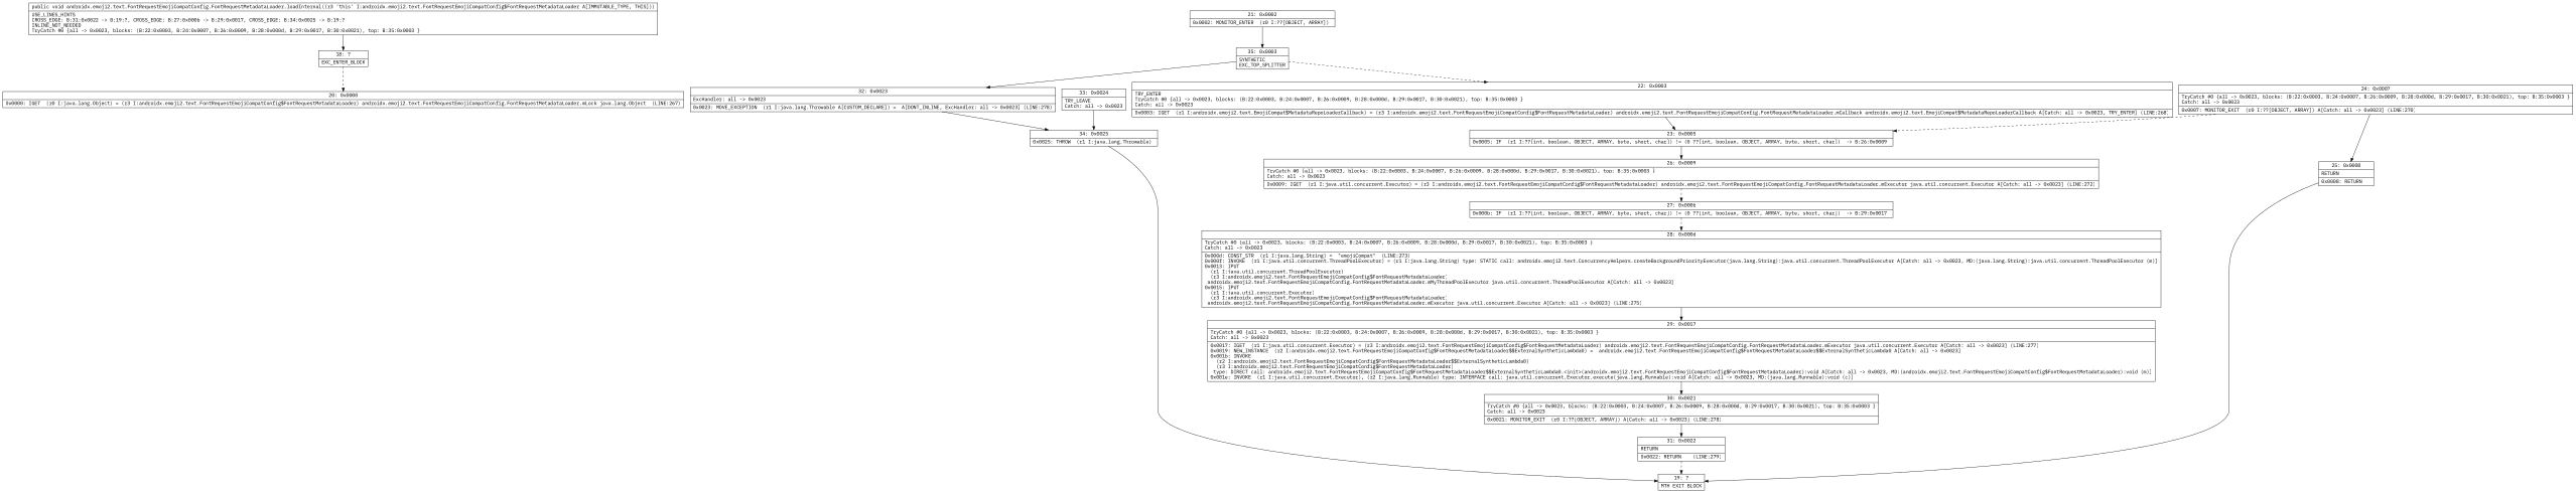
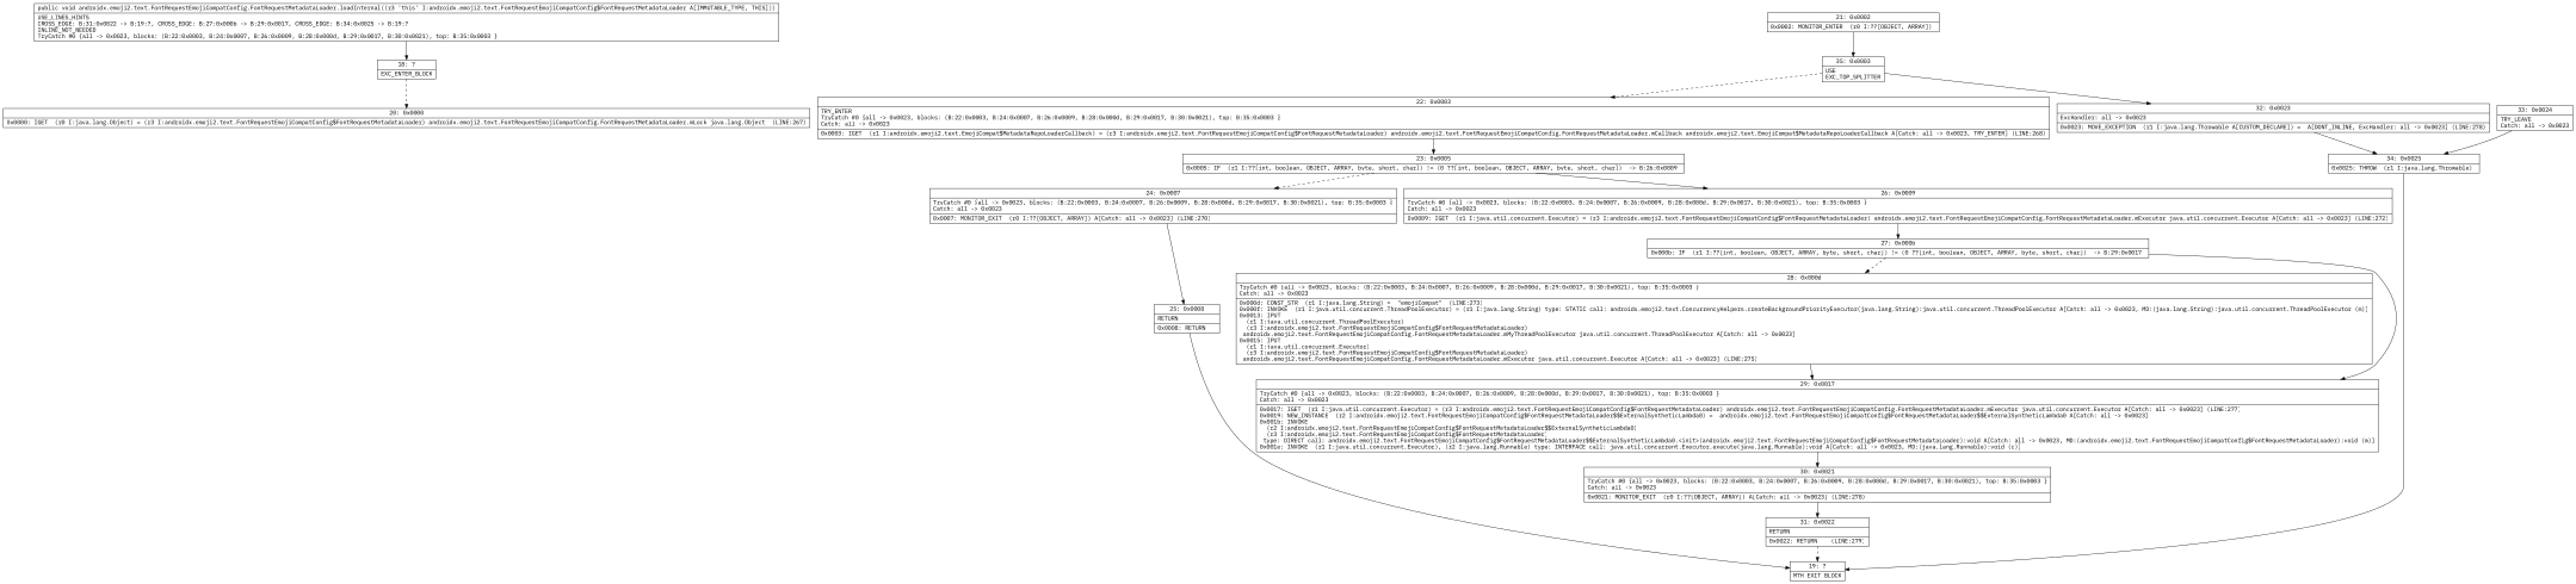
  digraph {
    fontname="IBM Plex Mono"
    node [fontname="IBM Plex Mono" shape=record]
    edge [fontname="IBM Plex Mono"]
    n1 [label="{18\:\ ?|EXC_ENTER_BLOCK\l}"]
    n2 [label="{20\:\ 0x0000|0x0000: IGET  (r0 I:java.lang.Object) = (r3 I:androidx.emoji2.text.FontRequestEmojiCompatConfig$FontRequestMetadataLoader) androidx.emoji2.text.FontRequestEmojiCompatConfig.FontRequestMetadataLoader.mLock java.lang.Object  (LINE:267)\l}"]
    n3 [label="{21\:\ 0x0002|0x0002: MONITOR_ENTER  (r0 I:??[OBJECT, ARRAY]) \l}"]
-   n4 [label="{35\:\ 0x0003|SYNTHETIC\lEXC_TOP_SPLITTER\l}"]
+   n4 [label="{35\:\ 0x0003|USE\lEXC_TOP_SPLITTER\l}"]
    n5 [label="{22\:\ 0x0003|TRY_ENTER\lTryCatch #0 \{all \-\> 0x0023, blocks: (B:22:0x0003, B:24:0x0007, B:26:0x0009, B:28:0x000d, B:29:0x0017, B:30:0x0021), top: B:35:0x0003 \}\lCatch: all \-\> 0x0023\l|0x0003: IGET  (r1 I:androidx.emoji2.text.EmojiCompat$MetadataRepoLoaderCallback) = (r3 I:androidx.emoji2.text.FontRequestEmojiCompatConfig$FontRequestMetadataLoader) androidx.emoji2.text.FontRequestEmojiCompatConfig.FontRequestMetadataLoader.mCallback androidx.emoji2.text.EmojiCompat$MetadataRepoLoaderCallback A[Catch: all \-\> 0x0023, TRY_ENTER] (LINE:268)\l}"]
    n6 [label="{32\:\ 0x0023|ExcHandler: all \-\> 0x0023\l|0x0023: MOVE_EXCEPTION  (r1 I:java.lang.Throwable A[CUSTOM_DECLARE]) =  A[DONT_INLINE, ExcHandler: all \-\> 0x0023] (LINE:278)\l}"]
    n7 [label="{23\:\ 0x0005|0x0005: IF  (r1 I:??[int, boolean, OBJECT, ARRAY, byte, short, char]) != (0 ??[int, boolean, OBJECT, ARRAY, byte, short, char])  \-\> B:26:0x0009 \l}"]
    n8 [label="{34\:\ 0x0025|0x0025: THROW  (r1 I:java.lang.Throwable) \l}"]
    n9 [label="{24\:\ 0x0007|TryCatch #0 \{all \-\> 0x0023, blocks: (B:22:0x0003, B:24:0x0007, B:26:0x0009, B:28:0x000d, B:29:0x0017, B:30:0x0021), top: B:35:0x0003 \}\lCatch: all \-\> 0x0023\l|0x0007: MONITOR_EXIT  (r0 I:??[OBJECT, ARRAY]) A[Catch: all \-\> 0x0023] (LINE:270)\l}"]
    n10 [label="{26\:\ 0x0009|TryCatch #0 \{all \-\> 0x0023, blocks: (B:22:0x0003, B:24:0x0007, B:26:0x0009, B:28:0x000d, B:29:0x0017, B:30:0x0021), top: B:35:0x0003 \}\lCatch: all \-\> 0x0023\l|0x0009: IGET  (r1 I:java.util.concurrent.Executor) = (r3 I:androidx.emoji2.text.FontRequestEmojiCompatConfig$FontRequestMetadataLoader) androidx.emoji2.text.FontRequestEmojiCompatConfig.FontRequestMetadataLoader.mExecutor java.util.concurrent.Executor A[Catch: all \-\> 0x0023] (LINE:272)\l}"]
    n11 [label="{25\:\ 0x0008|RETURN\l|0x0008: RETURN   \l}"]
    n12 [label="{27\:\ 0x000b|0x000b: IF  (r1 I:??[int, boolean, OBJECT, ARRAY, byte, short, char]) != (0 ??[int, boolean, OBJECT, ARRAY, byte, short, char])  \-\> B:29:0x0017 \l}"]
    n13 [label="{19\:\ ?|MTH_EXIT_BLOCK\l}"]
    n14 [label="{28\:\ 0x000d|TryCatch #0 \{all \-\> 0x0023, blocks: (B:22:0x0003, B:24:0x0007, B:26:0x0009, B:28:0x000d, B:29:0x0017, B:30:0x0021), top: B:35:0x0003 \}\lCatch: all \-\> 0x0023\l|0x000d: CONST_STR  (r1 I:java.lang.String) =  \"emojiCompat\"  (LINE:273)\l0x000f: INVOKE  (r1 I:java.util.concurrent.ThreadPoolExecutor) = (r1 I:java.lang.String) type: STATIC call: androidx.emoji2.text.ConcurrencyHelpers.createBackgroundPriorityExecutor(java.lang.String):java.util.concurrent.ThreadPoolExecutor A[Catch: all \-\> 0x0023, MD:(java.lang.String):java.util.concurrent.ThreadPoolExecutor (m)]\l0x0013: IPUT  \l  (r1 I:java.util.concurrent.ThreadPoolExecutor)\l  (r3 I:androidx.emoji2.text.FontRequestEmojiCompatConfig$FontRequestMetadataLoader)\l androidx.emoji2.text.FontRequestEmojiCompatConfig.FontRequestMetadataLoader.mMyThreadPoolExecutor java.util.concurrent.ThreadPoolExecutor A[Catch: all \-\> 0x0023]\l0x0015: IPUT  \l  (r1 I:java.util.concurrent.Executor)\l  (r3 I:androidx.emoji2.text.FontRequestEmojiCompatConfig$FontRequestMetadataLoader)\l androidx.emoji2.text.FontRequestEmojiCompatConfig.FontRequestMetadataLoader.mExecutor java.util.concurrent.Executor A[Catch: all \-\> 0x0023] (LINE:275)\l}"]
    n15 [label="{29\:\ 0x0017|TryCatch #0 \{all \-\> 0x0023, blocks: (B:22:0x0003, B:24:0x0007, B:26:0x0009, B:28:0x000d, B:29:0x0017, B:30:0x0021), top: B:35:0x0003 \}\lCatch: all \-\> 0x0023\l|0x0017: IGET  (r1 I:java.util.concurrent.Executor) = (r3 I:androidx.emoji2.text.FontRequestEmojiCompatConfig$FontRequestMetadataLoader) androidx.emoji2.text.FontRequestEmojiCompatConfig.FontRequestMetadataLoader.mExecutor java.util.concurrent.Executor A[Catch: all \-\> 0x0023] (LINE:277)\l0x0019: NEW_INSTANCE  (r2 I:androidx.emoji2.text.FontRequestEmojiCompatConfig$FontRequestMetadataLoader$$ExternalSyntheticLambda0) =  androidx.emoji2.text.FontRequestEmojiCompatConfig$FontRequestMetadataLoader$$ExternalSyntheticLambda0 A[Catch: all \-\> 0x0023]\l0x001b: INVOKE  \l  (r2 I:androidx.emoji2.text.FontRequestEmojiCompatConfig$FontRequestMetadataLoader$$ExternalSyntheticLambda0)\l  (r3 I:androidx.emoji2.text.FontRequestEmojiCompatConfig$FontRequestMetadataLoader)\l type: DIRECT call: androidx.emoji2.text.FontRequestEmojiCompatConfig$FontRequestMetadataLoader$$ExternalSyntheticLambda0.\<init\>(androidx.emoji2.text.FontRequestEmojiCompatConfig$FontRequestMetadataLoader):void A[Catch: all \-\> 0x0023, MD:(androidx.emoji2.text.FontRequestEmojiCompatConfig$FontRequestMetadataLoader):void (m)]\l0x001e: INVOKE  (r1 I:java.util.concurrent.Executor), (r2 I:java.lang.Runnable) type: INTERFACE call: java.util.concurrent.Executor.execute(java.lang.Runnable):void A[Catch: all \-\> 0x0023, MD:(java.lang.Runnable):void (c)]\l}"]
    n16 [label="{30\:\ 0x0021|TryCatch #0 \{all \-\> 0x0023, blocks: (B:22:0x0003, B:24:0x0007, B:26:0x0009, B:28:0x000d, B:29:0x0017, B:30:0x0021), top: B:35:0x0003 \}\lCatch: all \-\> 0x0023\l|0x0021: MONITOR_EXIT  (r0 I:??[OBJECT, ARRAY]) A[Catch: all \-\> 0x0023] (LINE:278)\l}"]
    n17 [label="{31\:\ 0x0022|RETURN\l|0x0022: RETURN    (LINE:279)\l}"]
    n18 [label="{33\:\ 0x0024|TRY_LEAVE\lCatch: all \-\> 0x0023\l}"]
    n19 [label="{public void androidx.emoji2.text.FontRequestEmojiCompatConfig.FontRequestMetadataLoader.loadInternal((r3 'this' I:androidx.emoji2.text.FontRequestEmojiCompatConfig$FontRequestMetadataLoader A[IMMUTABLE_TYPE, THIS]))  | USE_LINES_HINTS\lCROSS_EDGE: B:31:0x0022 \-\> B:19:?, CROSS_EDGE: B:27:0x000b \-\> B:29:0x0017, CROSS_EDGE: B:34:0x0025 \-\> B:19:?\lINLINE_NOT_NEEDED\lTryCatch #0 \{all \-\> 0x0023, blocks: (B:22:0x0003, B:24:0x0007, B:26:0x0009, B:28:0x000d, B:29:0x0017, B:30:0x0021), top: B:35:0x0003 \}\l}"]
    n1 -> n2 [style=dashed]
    n3 -> n4
    n4 -> n5 [style=dashed]
    n4 -> n6
    n5 -> n7
    n6 -> n8
-   n9 -> n7 [style=dashed]
+   n7 -> n9 [style=dashed]
    n7 -> n10
    n8 -> n13
    n9 -> n11
-   n10 -> n12 [style=dashed]
+   n10 -> n12
    n11 -> n13
    n12 -> n14 [style=dashed]
+   n12 -> n15
    n14 -> n15
    n15 -> n16
    n16 -> n17
    n17 -> n13 [style=dashed]
    n18 -> n8
    n19 -> n1
  }
